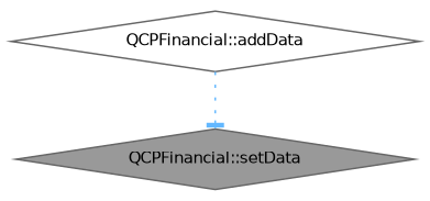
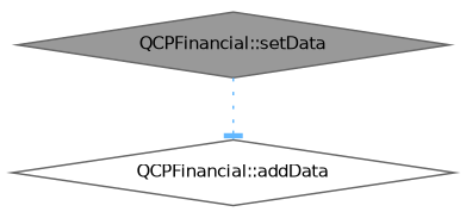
  digraph {
    rankdir=TB
    node [fontname=Helvetica fontsize=10 shape=diamond style=filled]
    n1 [color=gray40 fillcolor=grey60 fontcolor=black height=0.2 label="QCPFinancial::setData" width=0.4]
    n2 [color=grey40 fillcolor=white height=0.2 label="QCPFinancial::addData" width=0.4]
-   n2 -> n1 [color=steelblue1 fontname=Helvetica fontsize=10 labelfontname=Helvetica labelfontsize=10 style=dotted arrowhead=tee]
+   n1 -> n2 [color=steelblue1 fontname=Helvetica fontsize=10 labelfontname=Helvetica labelfontsize=10 style=dotted arrowhead=tee]
  }
